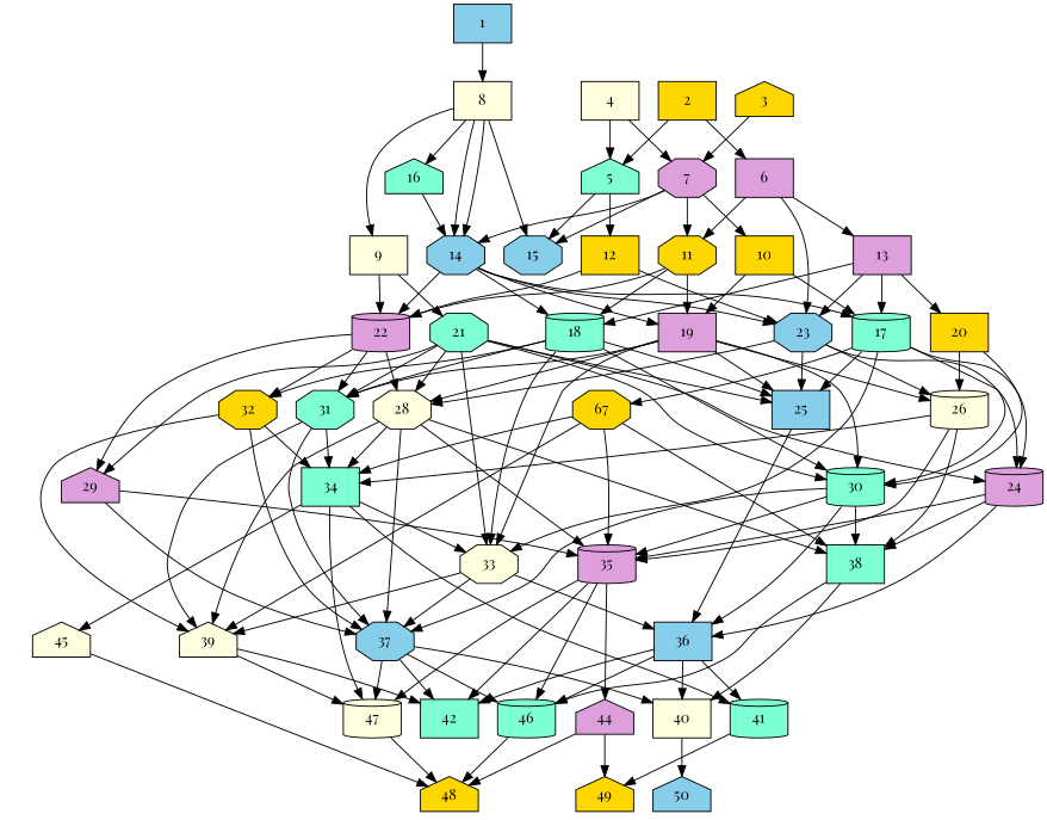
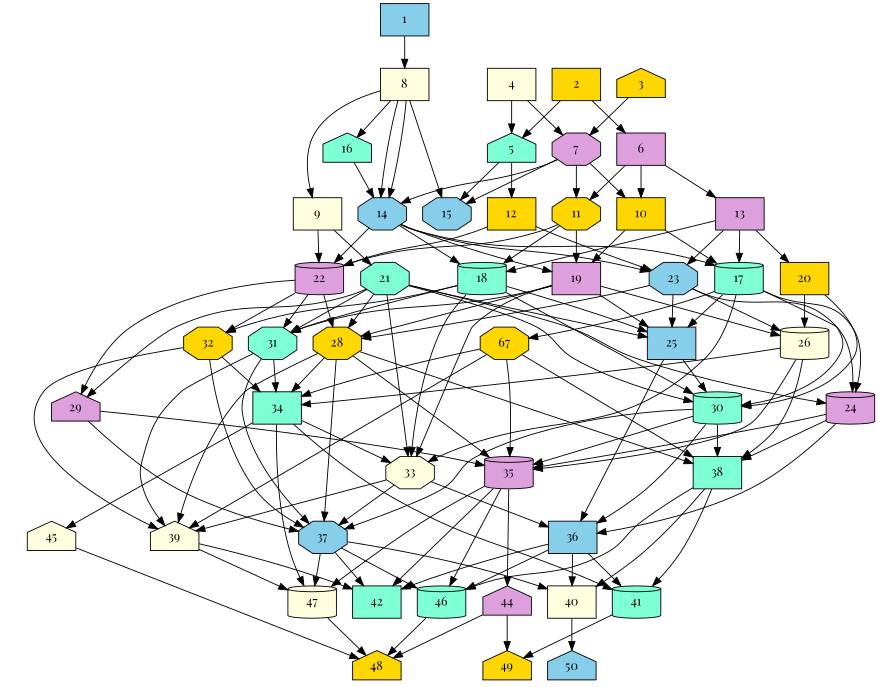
  digraph {
    fontname="Playfair Display"
    node [alpha=0.02 fillcolor=aquamarine fontname="Playfair Display" shape=box style=filled]
    edge [fontname="Playfair Display"]
    1 [alpha=0.04 expect_size=23933952 fillcolor=skyblue]
    8 [expect_size=34580480 fillcolor=lightyellow]
    15 [alpha=0.17 expect_size=18680832 fillcolor=skyblue shape=octagon]
    14 [alpha=0.08 expect_size=37801984 fillcolor=skyblue shape=octagon]
    9 [alpha=0.14 expect_size=38414336 fillcolor=lightyellow]
    16 [alpha=0.13 expect_size=8120320 shape=house]
    22 [alpha=0.07 expect_size=44209152 fillcolor=plum shape=cylinder]
    23 [alpha=0.20 expect_size=15271936 fillcolor=skyblue shape=octagon]
    17 [alpha=0.03 expect_size=33908736 shape=cylinder]
    19 [alpha=0.19 expect_size=36734976 fillcolor=plum]
    18 [alpha=0.14 expect_size=32071680 shape=cylinder]
    21 [alpha=0.12 expect_size=42882048 shape=octagon]
    2 [expect_size=39932928 fillcolor=gold]
    5 [alpha=0.16 expect_size=34285568 shape=house]
    6 [alpha=0.11 expect_size=37563392 fillcolor=plum]
    12 [alpha=0.08 expect_size=51878912 fillcolor=gold]
    10 [alpha=0.09 expect_size=37398528 fillcolor=gold]
    11 [alpha=0.01 expect_size=41320448 fillcolor=gold shape=octagon]
    13 [alpha=0.06 expect_size=9876480 fillcolor=plum]
    20 [alpha=0.11 expect_size=21616640 fillcolor=gold]
    3 [alpha=0.12 expect_size=48366592 fillcolor=gold shape=house]
    7 [alpha=0.19 expect_size=9708544 fillcolor=plum shape=octagon]
    4 [alpha=0.12 expect_size=26201088 fillcolor=lightyellow]
    31 [alpha=0.10 expect_size=42738688 shape=octagon]
-   28 [alpha=0.17 expect_size=32811008 fillcolor=lightyellow shape=octagon]
+   28 [alpha=0.17 expect_size=32811008 fillcolor=gold shape=octagon]
    29 [alpha=0.14 expect_size=18878464 fillcolor=plum shape=house]
    32 [alpha=0.15 expect_size=22829056 fillcolor=gold shape=octagon]
    24 [expect_size=29233152 fillcolor=plum shape=cylinder]
    25 [alpha=0.17 expect_size=49099776 fillcolor=skyblue]
    26 [alpha=0.05 expect_size=42047488 fillcolor=lightyellow shape=cylinder]
    30 [alpha=0.04 expect_size=16194560 shape=cylinder]
    33 [expect_size=38343680 fillcolor=lightyellow shape=octagon]
    n33 [alpha=0.15 expect_size=25218048 fillcolor=gold label=67 shape=octagon]
    35 [alpha=0.10 expect_size=42860544 fillcolor=plum shape=cylinder]
    36 [alpha=0.18 expect_size=34679808 fillcolor=skyblue]
    38 [alpha=0.09 expect_size=33534976]
    37 [alpha=0.18 expect_size=45810688 fillcolor=skyblue shape=octagon]
    39 [alpha=0.14 expect_size=27190272 fillcolor=lightyellow shape=house]
    34 [alpha=0.03 expect_size=38034432]
    47 [alpha=0.16 expect_size=15798272 fillcolor=lightyellow shape=cylinder]
    42 [alpha=0.18 expect_size=45019136]
    44 [alpha=0.05 expect_size=37753856 fillcolor=plum shape=house]
    46 [alpha=0.15 expect_size=21063680 shape=cylinder]
    41 [alpha=0.14 expect_size=22408192 shape=cylinder]
    40 [alpha=0.06 expect_size=12763136 fillcolor=lightyellow]
    45 [expect_size=45070336 fillcolor=lightyellow shape=house]
    49 [alpha=0.08 expect_size=32759808 fillcolor=gold shape=house]
    48 [alpha=0.09 expect_size=10754048 fillcolor=gold shape=house]
    50 [alpha=0.11 expect_size=18936832 fillcolor=skyblue shape=house]
    1 -> 8
    8 -> 15
    8 -> 14
    8 -> 14
    8 -> 9
    8 -> 16
    14 -> 22
    14 -> 23
    14 -> 17
    14 -> 19
    14 -> 18
    9 -> 22
    9 -> 21
    16 -> 14
    22 -> 31
    22 -> 28
    22 -> 29
    22 -> 32
    23 -> 28
    23 -> 24
    23 -> 25
    23 -> 26
    17 -> 24
    17 -> 25
    17 -> 30
    17 -> 33
    17 -> n33
    19 -> 31
    19 -> 28
    19 -> 25
    19 -> 26
-   19 -> 30
+   25 -> 30
    19 -> 33
    18 -> 31
    18 -> 32
    18 -> 25
    18 -> 30
    18 -> 33
    21 -> 31
    21 -> 28
    21 -> 29
    21 -> 24
    21 -> 25
    21 -> 30
    21 -> 33
    2 -> 5
    2 -> 6
    5 -> 15
    5 -> 12
-   6 -> 23
+   6 -> 10
    6 -> 11
    6 -> 13
    12 -> 22
    12 -> 23
    10 -> 17
    10 -> 19
    11 -> 22
    11 -> 19
    11 -> 18
    13 -> 23
    13 -> 17
    13 -> 18
    13 -> 20
    20 -> 26
    20 -> 30
    3 -> 7
    7 -> 15
    7 -> 14
    7 -> 10
    7 -> 11
    4 -> 5
    4 -> 7
    31 -> 37
    31 -> 39
    31 -> 34
    28 -> 35
    28 -> 38
    28 -> 37
    28 -> 39
    28 -> 34
    29 -> 35
    29 -> 37
    32 -> 37
    32 -> 39
    32 -> 34
    24 -> 35
    24 -> 36
    24 -> 38
    25 -> 36
    26 -> 35
    26 -> 38
    26 -> 34
    30 -> 35
    30 -> 36
    30 -> 38
    30 -> 37
    33 -> 36
    33 -> 37
    33 -> 39
    n33 -> 35
    n33 -> 38
    n33 -> 39
    n33 -> 34
    35 -> 47
    35 -> 42
    35 -> 44
    35 -> 46
    36 -> 42
    36 -> 46
    36 -> 41
    36 -> 40
    38 -> 46
+   38 -> 41
    38 -> 40
    37 -> 47
    37 -> 42
    37 -> 46
    37 -> 40
    39 -> 47
    39 -> 42
    34 -> 33
    34 -> 47
    34 -> 41
    34 -> 45
    47 -> 48
    44 -> 49
    44 -> 48
    46 -> 48
    41 -> 49
    40 -> 50
    45 -> 48
  }
